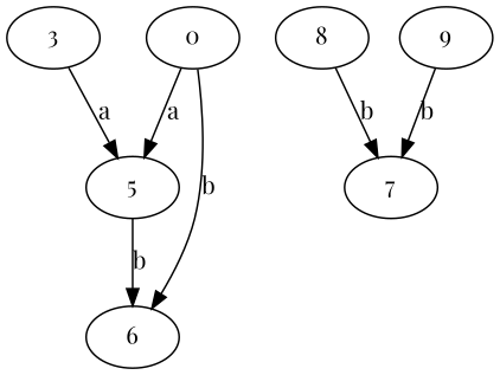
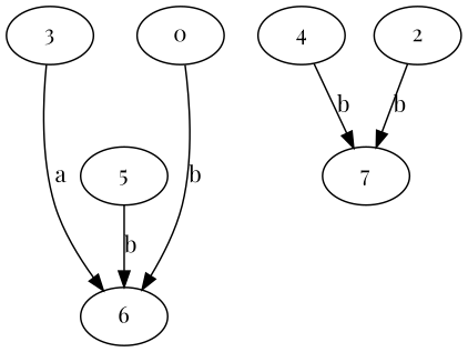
  strict digraph {
    fontname="Playfair Display"
    node [fontname="Playfair Display"]
    edge [fontname="Playfair Display"]
    3
    6
-   4 [label=8]
+   4
    7
    0
    5
-   2 [label=9]
-   3 -> 5 [label=a]
+   2
+   3 -> 6 [label=a]
    4 -> 7 [label=b]
    0 -> 6 [label=b]
-   0 -> 5 [label=a]
    5 -> 6 [label=b]
    2 -> 7 [label=b]
  }
